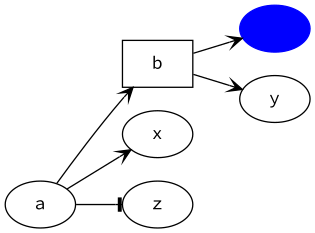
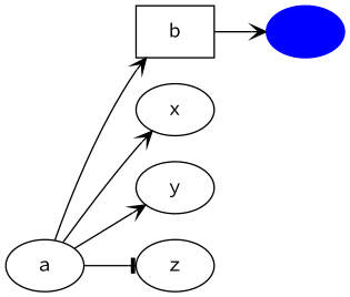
  digraph {
    fontname="Source Code Pro"
    rankdir=LR
    node [fontname="Source Code Pro"]
    edge [arrowhead=vee fontname="Source Code Pro"]
    b [shape=box]
    x
    n3 [color=blue fontcolor=red fontsize=18446744073709551616 label="hello\nworld" style=filled]
    a
    y
    z
    subgraph sub_1 {
      rank=same
      b
      x
    }
    b -> n3
    a -> b
    a -> x
-   b -> y
+   a -> y
    a -> z [arrowhead=tee weight=100 zabel=hi]
  }
